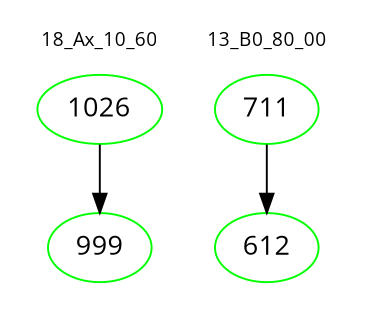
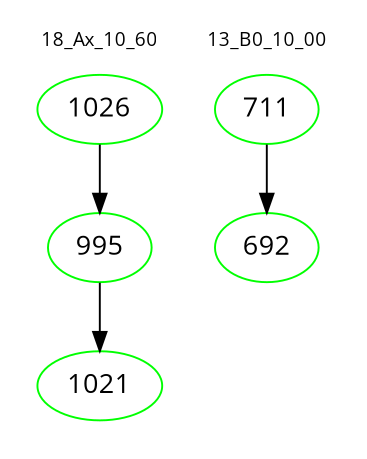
  digraph {
    fontname="Open Sans"
    node [color=green fontname="Open Sans"]
    edge [color=black fontname="Open Sans"]
    n1 [label=1026]
-   n2 [label=999]
+   n2 [label=995]
+   n3 [label=1021]
    n4 [label=711]
-   n5 [label=612]
+   n5 [label=692]
    subgraph cluster_1 {
      color=white
      fontsize=10
      label="18_Ax_10_60"
      n1
      n2
+     n3
    }
    subgraph cluster_2 {
      color=white
      fontsize=10
-     label="13_B0_80_00"
+     label="13_B0_10_00"
      n4
      n5
    }
    n1 -> n2
+   n2 -> n3
    n4 -> n5
  }
